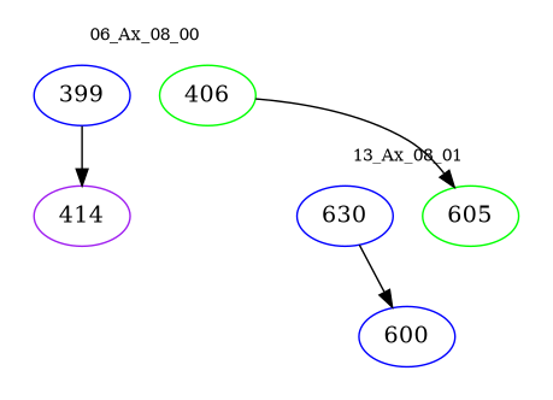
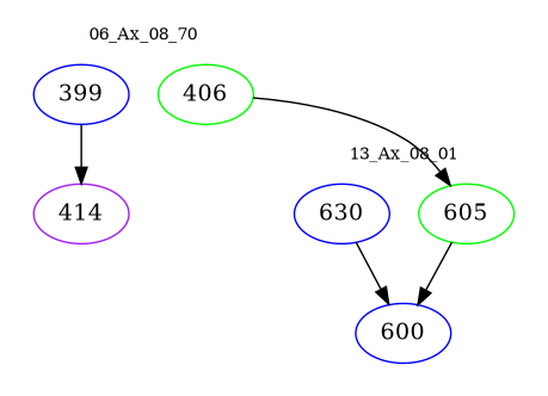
  digraph {
    node [color=blue]
    edge [color=black]
    n1 [color=green label=406]
    n2 [label=399]
    n3 [color=purple label=414]
    n4 [color=green label=605]
    n5 [label=600]
    n6 [label=630]
    subgraph cluster_1 {
      color=white
      fontsize=10
-     label="06_Ax_08_00"
+     label="06_Ax_08_70"
      n1
      n2
      n3
    }
    subgraph cluster_2 {
      color=white
      fontsize=10
      label="13_Ax_08_01"
      n4
      n5
      n6
    }
    n1 -> n4
    n2 -> n3
+   n4 -> n5
    n6 -> n5
  }
